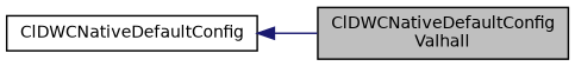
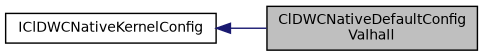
  digraph {
    rankdir=LR
    node [color=black fontname=Helvetica fontsize=10 shape=record style=filled]
    n1 [fillcolor=grey75 fontcolor=black height=0.2 label="ClDWCNativeDefaultConfig\lValhall" width=0.4]
-   n2 [fillcolor=white height=0.2 label=ClDWCNativeDefaultConfig width=0.4]
+   n2 [fillcolor=white height=0.2 label=IClDWCNativeKernelConfig width=0.4]
    n2 -> n1 [color=midnightblue dir=back fontname=Helvetica fontsize=10 labelfontname=Helvetica labelfontsize=10 style=solid]
  }
